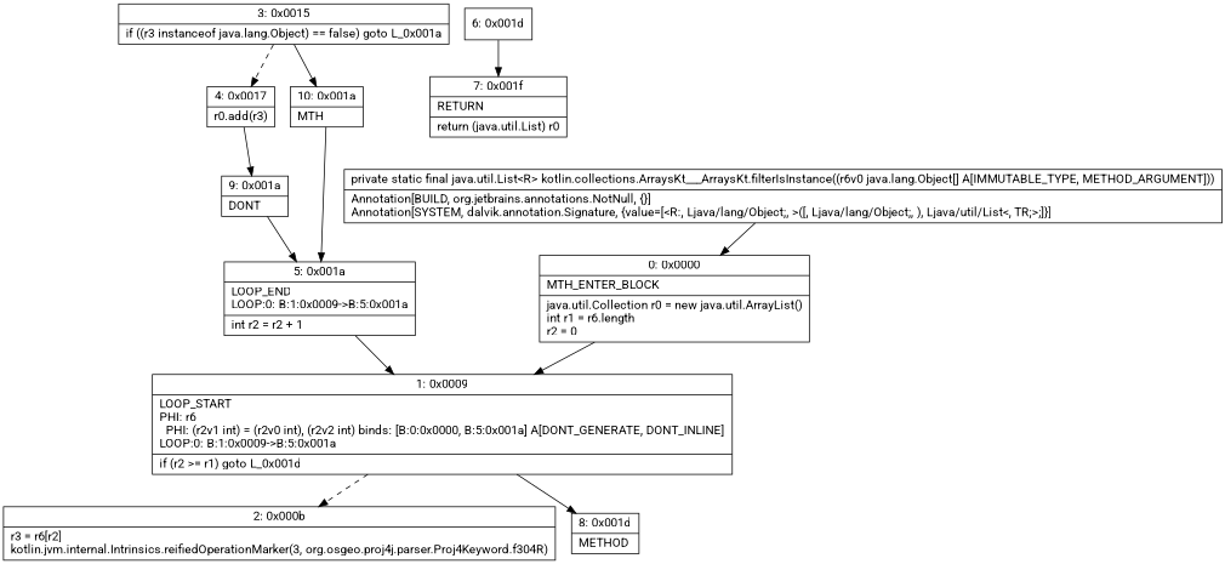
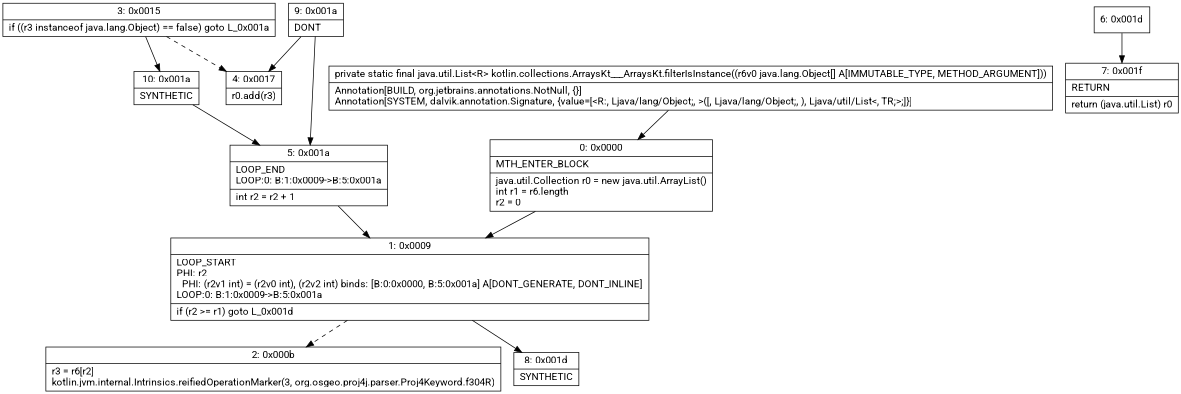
  digraph {
    fontname=Roboto
    node [fontname=Roboto shape=record]
    edge [fontname=Roboto]
    n1 [label="{0\:\ 0x0000|MTH_ENTER_BLOCK\l|java.util.Collection r0 = new java.util.ArrayList()\lint r1 = r6.length\lr2 = 0\l}"]
-   n2 [label="{1\:\ 0x0009|LOOP_START\lPHI: r6 \l  PHI: (r2v1 int) = (r2v0 int), (r2v2 int) binds: [B:0:0x0000, B:5:0x001a] A[DONT_GENERATE, DONT_INLINE]\lLOOP:0: B:1:0x0009\-\>B:5:0x001a\l|if (r2 \>= r1) goto L_0x001d\l}"]
+   n2 [label="{1\:\ 0x0009|LOOP_START\lPHI: r2 \l  PHI: (r2v1 int) = (r2v0 int), (r2v2 int) binds: [B:0:0x0000, B:5:0x001a] A[DONT_GENERATE, DONT_INLINE]\lLOOP:0: B:1:0x0009\-\>B:5:0x001a\l|if (r2 \>= r1) goto L_0x001d\l}"]
    n3 [label="{2\:\ 0x000b|r3 = r6[r2]\lkotlin.jvm.internal.Intrinsics.reifiedOperationMarker(3, org.osgeo.proj4j.parser.Proj4Keyword.f304R)\l}"]
-   n4 [label="{8\:\ 0x001d|METHOD\l}"]
+   n4 [label="{8\:\ 0x001d|SYNTHETIC\l}"]
    n5 [label="{3\:\ 0x0015|if ((r3 instanceof java.lang.Object) == false) goto L_0x001a\l}"]
    n6 [label="{4\:\ 0x0017|r0.add(r3)\l}"]
-   n7 [label="{10\:\ 0x001a|MTH\l}"]
+   n7 [label="{10\:\ 0x001a|SYNTHETIC\l}"]
    n8 [label="{9\:\ 0x001a|DONT\l}"]
    n9 [label="{5\:\ 0x001a|LOOP_END\lLOOP:0: B:1:0x0009\-\>B:5:0x001a\l|int r2 = r2 + 1\l}"]
    n10 [label="{6\:\ 0x001d}"]
    n11 [label="{7\:\ 0x001f|RETURN\l|return (java.util.List) r0\l}"]
    n12 [label="{private static final java.util.List\<R\> kotlin.collections.ArraysKt___ArraysKt.filterIsInstance((r6v0 java.lang.Object[] A[IMMUTABLE_TYPE, METHOD_ARGUMENT]))  | Annotation[BUILD, org.jetbrains.annotations.NotNull, \{\}]\lAnnotation[SYSTEM, dalvik.annotation.Signature, \{value=[\<R:, Ljava\/lang\/Object;, \>([, Ljava\/lang\/Object;, ), Ljava\/util\/List\<, TR;\>;]\}]\l}"]
    n1 -> n2
    n2 -> n3 [style=dashed]
    n2 -> n4
    n5 -> n6 [style=dashed]
    n5 -> n7
-   n6 -> n8
+   n8 -> n6
    n7 -> n9
    n8 -> n9
    n9 -> n2
    n10 -> n11
    n12 -> n1
  }
